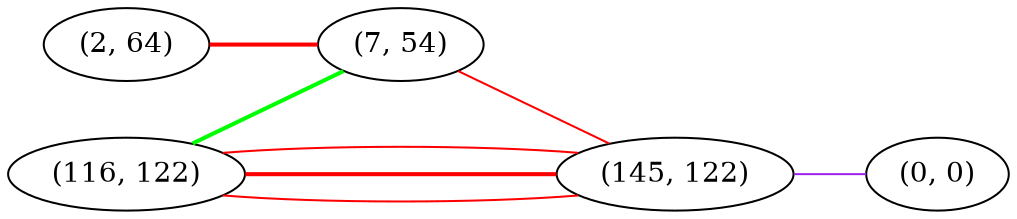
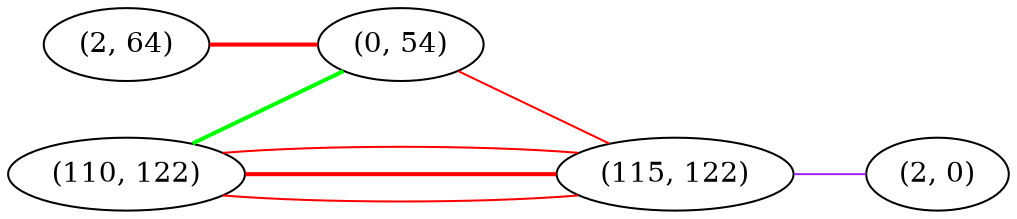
  graph {
    rankdir=LR
    edge [color=red style=solid weight=1]
    n1 [label="(2, 64)"]
-   "(7, 54)"
-   "(115, 122)" [label="(145, 122)"]
-   "(116, 122)"
-   "(0, 0)"
+   "(7, 54)" [label="(0, 54)"]
+   "(115, 122)"
+   "(116, 122)" [label="(110, 122)"]
+   "(0, 0)" [label="(2, 0)"]
    n1 -- "(7, 54)" [style=bold]
    "(7, 54)" -- "(115, 122)"
    "(115, 122)" -- "(0, 0)" [color=purple weight=4]
    "(116, 122)" -- "(7, 54)" [color=green style=bold weight=2]
    "(116, 122)" -- "(115, 122)"
    "(116, 122)" -- "(115, 122)" [style=bold]
    "(116, 122)" -- "(115, 122)"
  }
